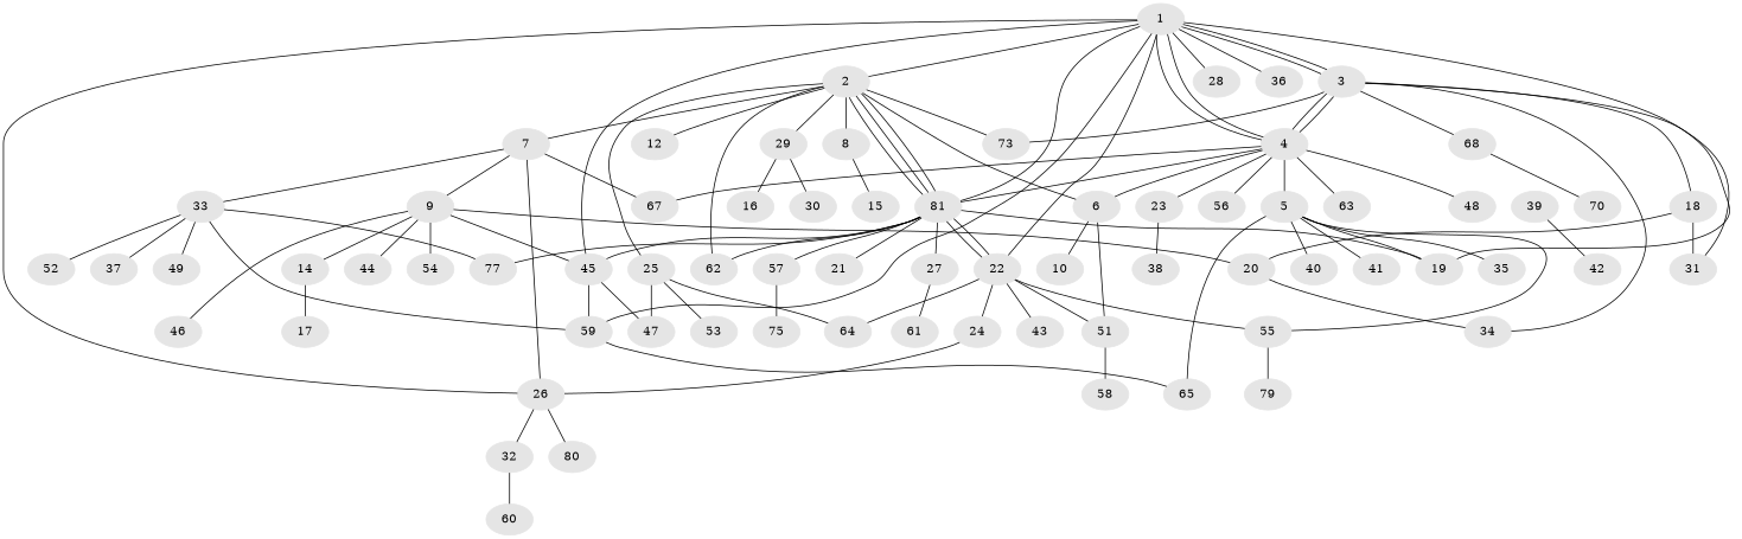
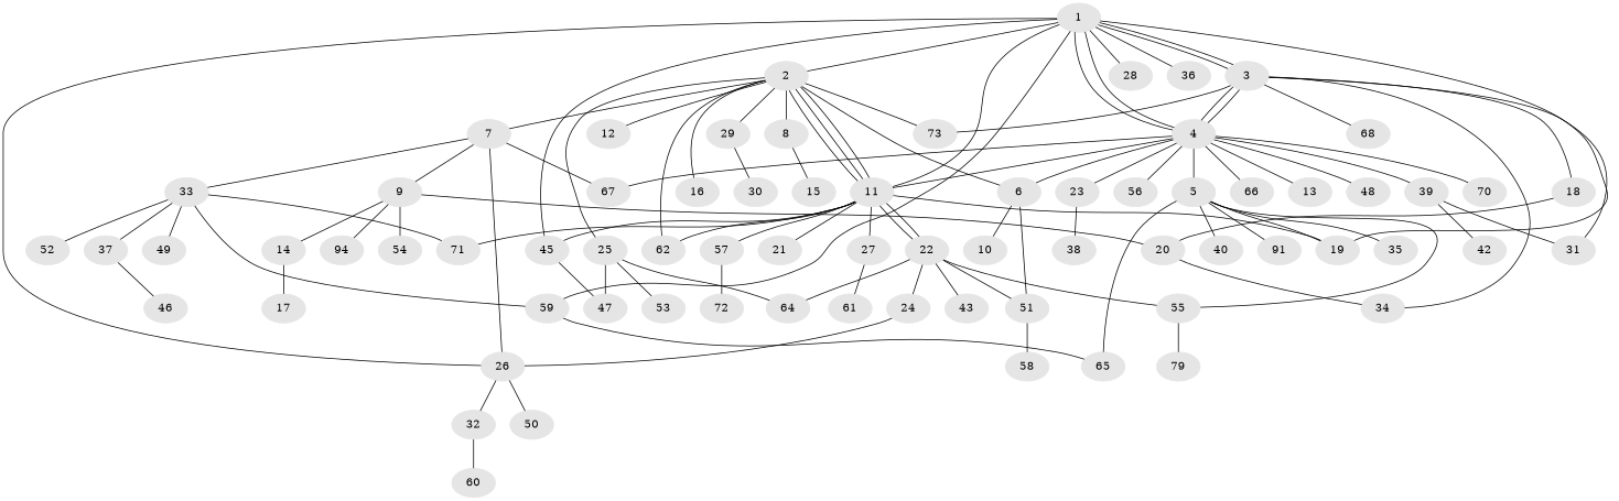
  graph {
    node [color=gray90 style=filled]
    1
    2
    3
    4
-   11 [label=81]
+   11
    19
    22
    26
    28
    36
    45
    59
    6
    7
    8
    12
    16
    25
    29
    62
    73
    18
    31
    68
    34
    5
+   13
    23
    39
    48
    56
-   66 [label=63]
+   66
    67
    70
    21
    27
    57
-   71 [label=77]
+   71
    55
    51
    24
    43
    64
    32
-   50 [label=80]
+   50
    47
    65
    10
    9
    33
    15
    53
    30
    20
    35
    40
-   41
+   41 [label=91]
    38
    42
    n60 [label=79]
    58
-   44
+   44 [label=94]
    14
    46
    54
    37
    49
    52
    17
    61
-   72 [label=75]
+   72
    60
    1 -- 2
    1 -- 3
    1 -- 3
    1 -- 4
    1 -- 4
    1 -- 11
    1 -- 19
-   1 -- 22
    1 -- 26
    1 -- 28
    1 -- 36
    1 -- 45
    1 -- 59
    2 -- 11
    2 -- 11
    2 -- 11
    2 -- 6
    2 -- 7
    2 -- 8
    2 -- 12
-   29 -- 16
+   2 -- 16
    2 -- 25
    2 -- 29
    2 -- 62
    2 -- 73
    3 -- 4
    3 -- 4
    3 -- 73
    3 -- 18
    3 -- 31
    3 -- 68
    3 -- 34
    4 -- 11
    4 -- 6
    4 -- 5
+   4 -- 13
    4 -- 23
+   4 -- 39
    4 -- 48
    4 -- 56
    4 -- 66
    4 -- 67
-   68 -- 70
+   4 -- 70
    11 -- 19
    11 -- 22
    11 -- 22
    11 -- 45
    11 -- 62
    11 -- 21
    11 -- 27
    11 -- 57
    11 -- 71
    22 -- 55
    22 -- 51
    22 -- 24
    22 -- 43
    22 -- 64
    26 -- 32
    26 -- 50
-   45 -- 59
    45 -- 47
    59 -- 65
    6 -- 51
    6 -- 10
    7 -- 26
    7 -- 67
    7 -- 9
    7 -- 33
    8 -- 15
    25 -- 64
    25 -- 47
    25 -- 53
    29 -- 30
-   18 -- 31
+   39 -- 31
    18 -- 20
    5 -- 19
    5 -- 55
    5 -- 65
    5 -- 35
    5 -- 40
    5 -- 41
    23 -- 38
    39 -- 42
    27 -- 61
    57 -- 72
    55 -- n60
    51 -- 58
    24 -- 26
    32 -- 60
-   9 -- 45
    9 -- 20
    9 -- 44
    9 -- 14
-   9 -- 46
+   37 -- 46
    9 -- 54
    33 -- 59
    33 -- 71
    33 -- 37
    33 -- 49
    33 -- 52
    20 -- 34
    14 -- 17
  }
